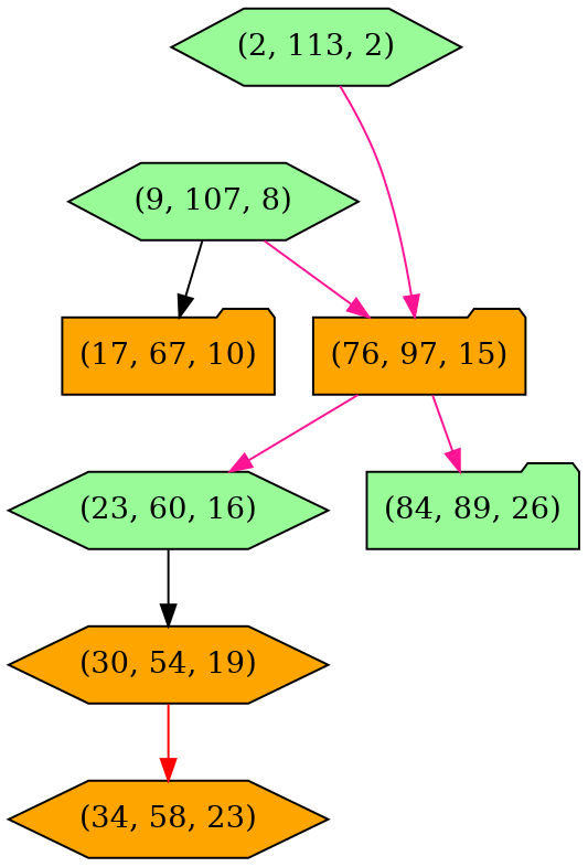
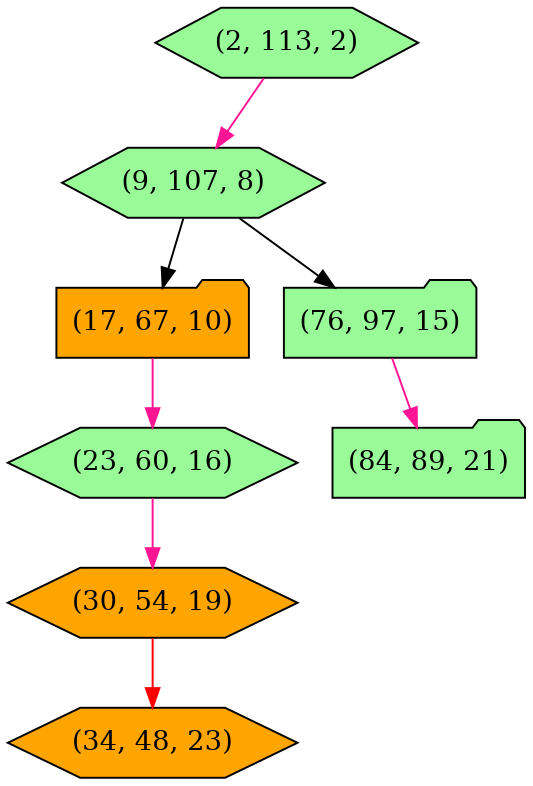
  digraph {
    node [fillcolor=palegreen shape=hexagon style=filled]
    edge [color=deeppink]
    "(2, 113, 2)"
    "(9, 107, 8)"
    "(17, 67, 10)" [fillcolor=orange shape=folder]
-   "(76, 97, 15)" [fillcolor=orange shape=folder]
+   "(76, 97, 15)" [shape=folder]
    "(23, 60, 16)"
-   "(84, 89, 21)" [shape=folder label="(84, 89, 26)"]
+   "(84, 89, 21)" [shape=folder]
    "(30, 54, 19)" [fillcolor=orange]
-   "(34, 48, 23)" [fillcolor=orange label="(34, 58, 23)"]
-   "(2, 113, 2)" -> "(76, 97, 15)"
+   "(34, 48, 23)" [fillcolor=orange]
+   "(2, 113, 2)" -> "(9, 107, 8)"
    "(9, 107, 8)" -> "(17, 67, 10)" [color=black]
-   "(9, 107, 8)" -> "(76, 97, 15)"
-   "(76, 97, 15)" -> "(23, 60, 16)"
+   "(9, 107, 8)" -> "(76, 97, 15)" [color=black]
+   "(17, 67, 10)" -> "(23, 60, 16)"
    "(76, 97, 15)" -> "(84, 89, 21)"
-   "(23, 60, 16)" -> "(30, 54, 19)" [color=black]
+   "(23, 60, 16)" -> "(30, 54, 19)"
    "(30, 54, 19)" -> "(34, 48, 23)" [color=red]
  }
